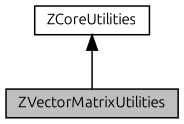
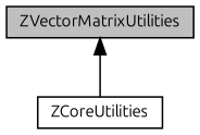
  digraph {
    rankdir=TB
    fontname=Ubuntu
    node [color=black fontname=Ubuntu fontsize=10 shape=box style=filled]
    n1 [fillcolor=white height=0.2 label=ZCoreUtilities width=0.4]
    n2 [fillcolor=grey75 fontcolor=black height=0.2 label=ZVectorMatrixUtilities width=0.4]
-   n1 -> n2 [dir=back fontname=Ubuntu fontsize=10 labelfontname=Helvetica labelfontsize=10 shape=plaintext style=solid]
+   n2 -> n1 [dir=back fontname=Ubuntu fontsize=10 labelfontname=Helvetica labelfontsize=10 shape=plaintext style=solid]
  }
